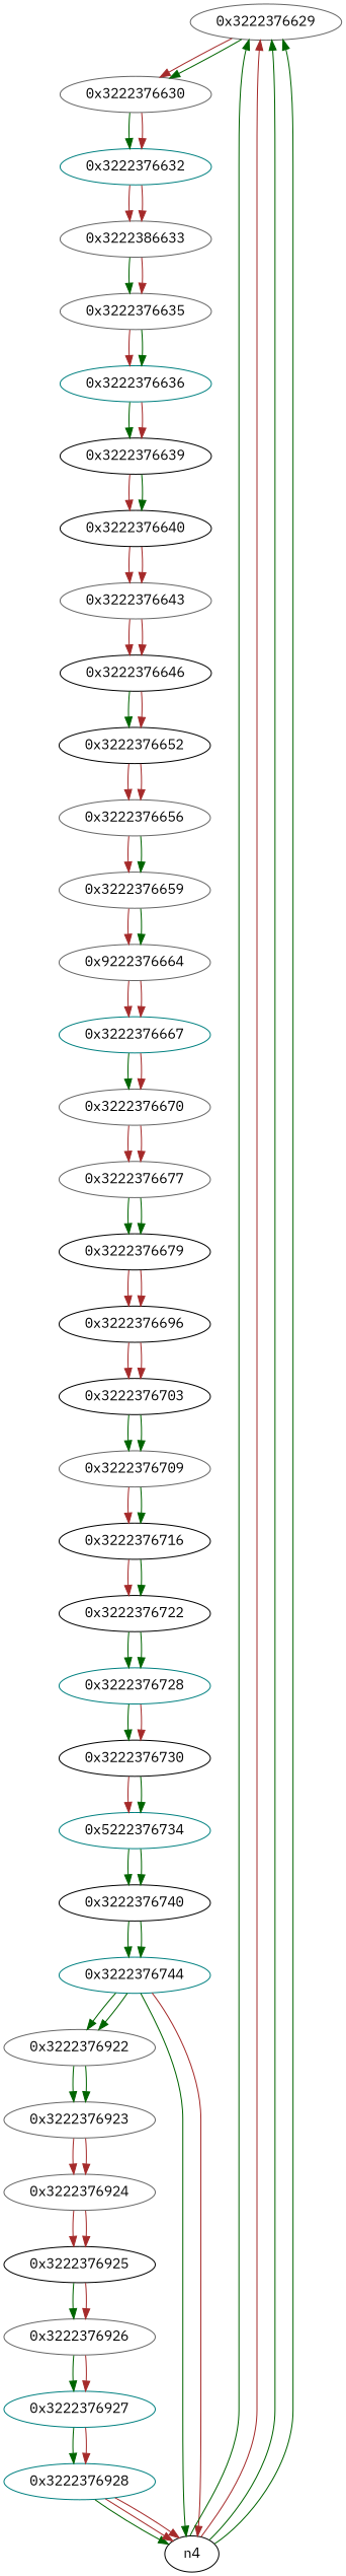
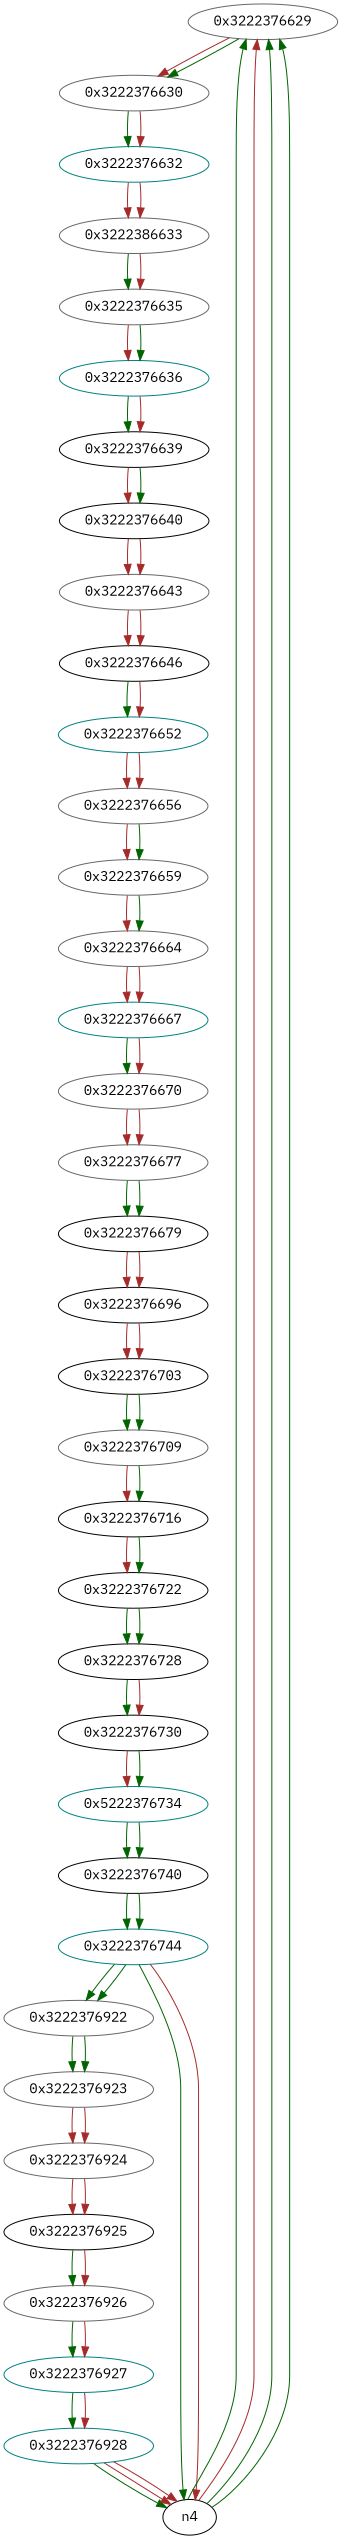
  digraph {
    fontname="IBM Plex Mono"
    node [color=gray40 fontname="IBM Plex Mono"]
    edge [color=brown fontname="IBM Plex Mono"]
    n1 [label="0x3222376629"]
    n2 [label="0x3222376630"]
    n3 [color=teal label="0x3222376632"]
    n4 [label="0x3222386633"]
    n5 [label="0x3222376635"]
    n6 [color=teal label="0x3222376636"]
    n7 [color=black label="0x3222376639"]
    n8 [color=black label="0x3222376640"]
    n9 [label="0x3222376643"]
    n10 [color=black label="0x3222376646"]
-   n11 [color=black label="0x3222376652"]
+   n11 [color=teal label="0x3222376652"]
    n12 [label="0x3222376656"]
    n13 [label="0x3222376659"]
-   n14 [label="0x9222376664"]
+   n14 [label="0x3222376664"]
    n15 [color=teal label="0x3222376667"]
    n16 [label="0x3222376670"]
    n17 [label="0x3222376677"]
    n18 [color=black label="0x3222376679"]
    n19 [color=black label="0x3222376696"]
    n20 [color=black label="0x3222376703"]
    n21 [label="0x3222376709"]
    n22 [color=black label="0x3222376716"]
    n23 [color=black label="0x3222376722"]
-   n24 [color=teal label="0x3222376728"]
+   n24 [color=black label="0x3222376728"]
    n25 [color=black label="0x3222376730"]
    n26 [color=teal label="0x5222376734"]
    n27 [color=black label="0x3222376740"]
    n28 [color=teal label="0x3222376744"]
    n29 [label="0x3222376922"]
    n30 [color=black label=n4]
    n31 [label="0x3222376923"]
    n32 [label="0x3222376924"]
    n33 [color=black label="0x3222376925"]
    n34 [label="0x3222376926"]
    n35 [color=teal label="0x3222376927"]
    n36 [color=teal label="0x3222376928"]
    n1 -> n2
    n1 -> n2 [color=darkgreen]
    n2 -> n3 [color=darkgreen]
    n2 -> n3
    n3 -> n4
    n3 -> n4
    n4 -> n5 [color=darkgreen]
    n4 -> n5
    n5 -> n6
    n5 -> n6 [color=darkgreen]
    n6 -> n7 [color=darkgreen]
    n6 -> n7
    n7 -> n8
    n7 -> n8 [color=darkgreen]
    n8 -> n9
    n8 -> n9
    n9 -> n10
    n9 -> n10
    n10 -> n11 [color=darkgreen]
    n10 -> n11
    n11 -> n12
    n11 -> n12
    n12 -> n13
    n12 -> n13 [color=darkgreen]
    n13 -> n14
    n13 -> n14 [color=darkgreen]
    n14 -> n15
    n14 -> n15
    n15 -> n16 [color=darkgreen]
    n15 -> n16
    n16 -> n17
    n16 -> n17
    n17 -> n18 [color=darkgreen]
    n17 -> n18 [color=darkgreen]
    n18 -> n19
    n18 -> n19
    n19 -> n20
    n19 -> n20
    n20 -> n21 [color=darkgreen]
    n20 -> n21 [color=darkgreen]
    n21 -> n22
    n21 -> n22 [color=darkgreen]
    n22 -> n23
    n22 -> n23 [color=darkgreen]
    n23 -> n24 [color=darkgreen]
    n23 -> n24 [color=darkgreen]
    n24 -> n25 [color=darkgreen]
    n24 -> n25
    n25 -> n26
    n25 -> n26 [color=darkgreen]
    n26 -> n27 [color=darkgreen]
    n26 -> n27 [color=darkgreen]
    n27 -> n28 [color=darkgreen]
    n27 -> n28 [color=darkgreen]
    n28 -> n29 [color=darkgreen]
    n28 -> n29 [color=darkgreen]
    n28 -> n30 [color=darkgreen]
    n28 -> n30
    n29 -> n31 [color=darkgreen]
    n29 -> n31 [color=darkgreen]
    n30 -> n1 [color=darkgreen]
    n30 -> n1
    n30 -> n1 [color=darkgreen]
    n30 -> n1 [color=darkgreen]
    n31 -> n32
    n31 -> n32
    n32 -> n33
    n32 -> n33
    n33 -> n34 [color=darkgreen]
    n33 -> n34
    n34 -> n35 [color=darkgreen]
    n34 -> n35
    n35 -> n36 [color=darkgreen]
    n35 -> n36
    n36 -> n30 [color=darkgreen]
    n36 -> n30
    n36 -> n30
  }
